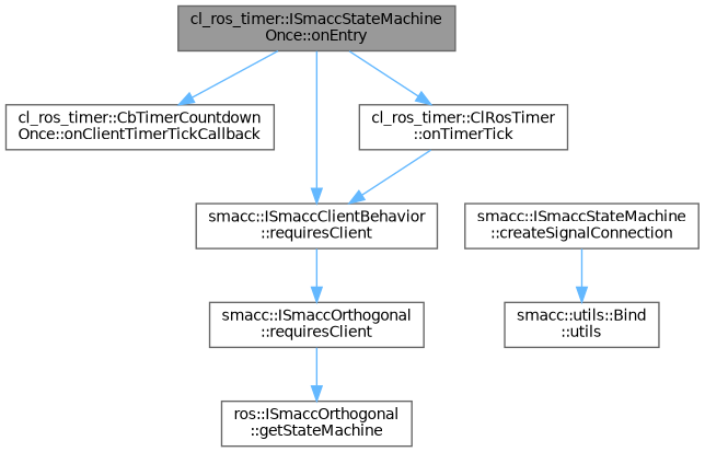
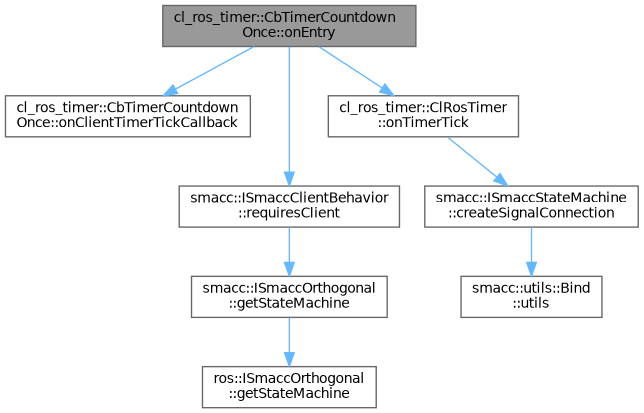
  digraph {
    rankdir=TB
    node [color=grey40 fillcolor=white fontname=Helvetica fontsize=10 shape=box style=filled]
    edge [color=steelblue1 fontname=Helvetica fontsize=10 labelfontname=Helvetica labelfontsize=10 style=solid]
-   n1 [color=gray40 fillcolor=grey60 fontcolor=black height=0.2 label="cl_ros_timer::ISmaccStateMachine\lOnce::onEntry" width=0.4]
+   n1 [color=gray40 fillcolor=grey60 fontcolor=black height=0.2 label="cl_ros_timer::CbTimerCountdown\lOnce::onEntry" width=0.4]
    n2 [height=0.2 label="cl_ros_timer::CbTimerCountdown\lOnce::onClientTimerTickCallback" width=0.4]
    n3 [height=0.2 label="cl_ros_timer::ClRosTimer\l::onTimerTick" width=0.4]
    n4 [height=0.2 label="smacc::ISmaccClientBehavior\l::requiresClient" width=0.4]
    n5 [height=0.2 label="smacc::ISmaccStateMachine\l::createSignalConnection" width=0.4]
-   n6 [height=0.2 label="smacc::ISmaccOrthogonal\l::requiresClient" width=0.4]
+   n6 [height=0.2 label="smacc::ISmaccOrthogonal\l::getStateMachine" width=0.4]
    n7 [height=0.2 label="smacc::utils::Bind\l::utils" width=0.4]
    n8 [height=0.2 label="ros::ISmaccOrthogonal\l::getStateMachine" width=0.4]
    n1 -> n2
    n1 -> n3
    n1 -> n4
-   n3 -> n4
+   n3 -> n5
    n4 -> n6
    n5 -> n7
    n6 -> n8
  }
